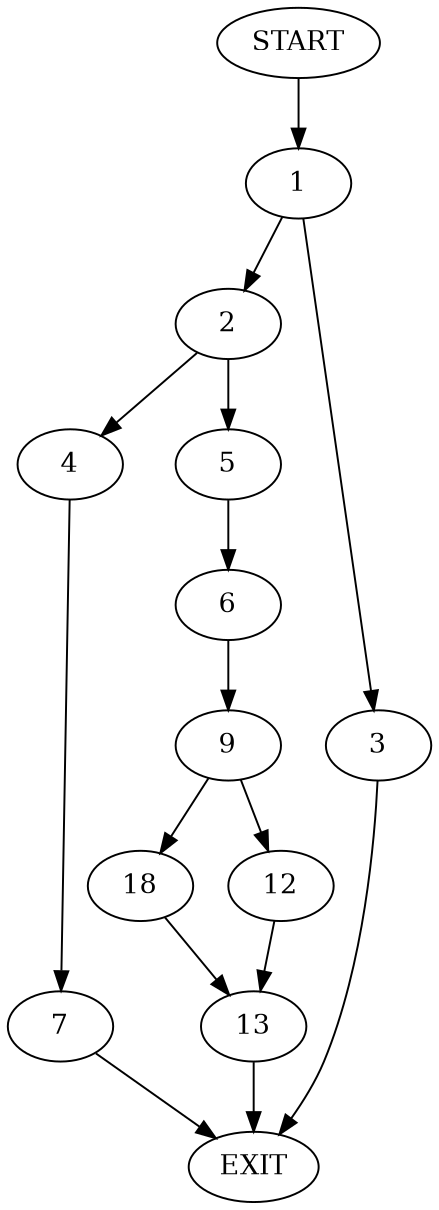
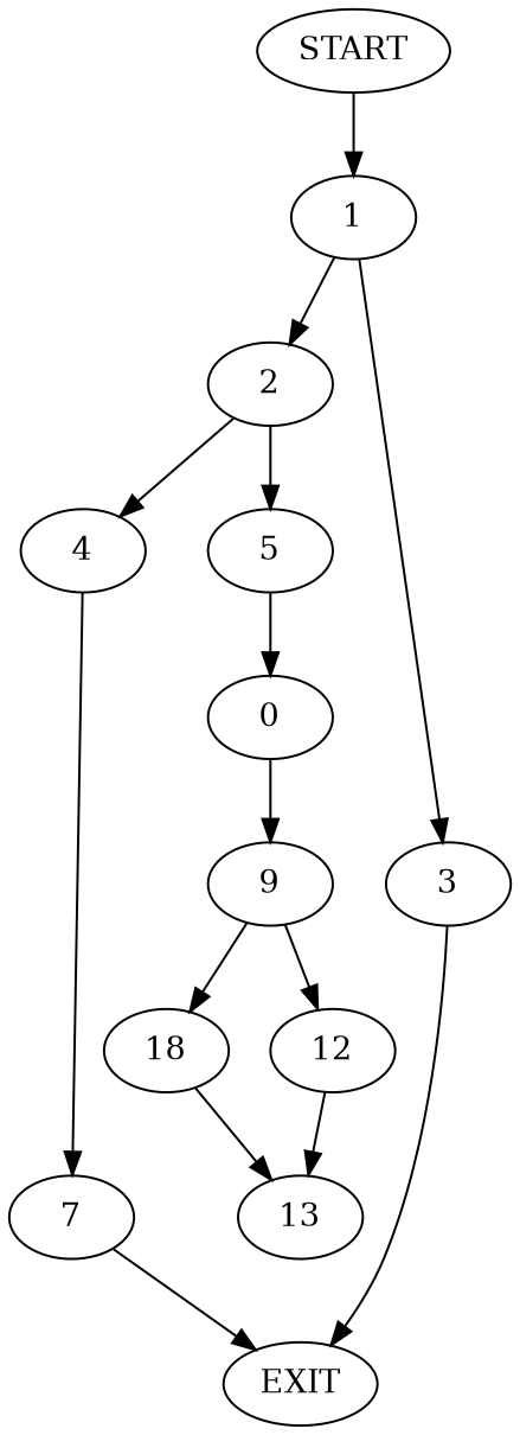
  digraph {
    n1 [label=START]
    1
    2
    3
    n5 [label=EXIT]
    4
    5
    7
-   6
+   6 [label=0]
    9
    n11 [label=18]
    12
    13
    n1 -> 1
    1 -> 2
    1 -> 3
    2 -> 4
    2 -> 5
    3 -> n5
    4 -> 7
    5 -> 6
    7 -> n5
    6 -> 9
    9 -> n11
    9 -> 12
    n11 -> 13
    12 -> 13
-   13 -> n5
  }
